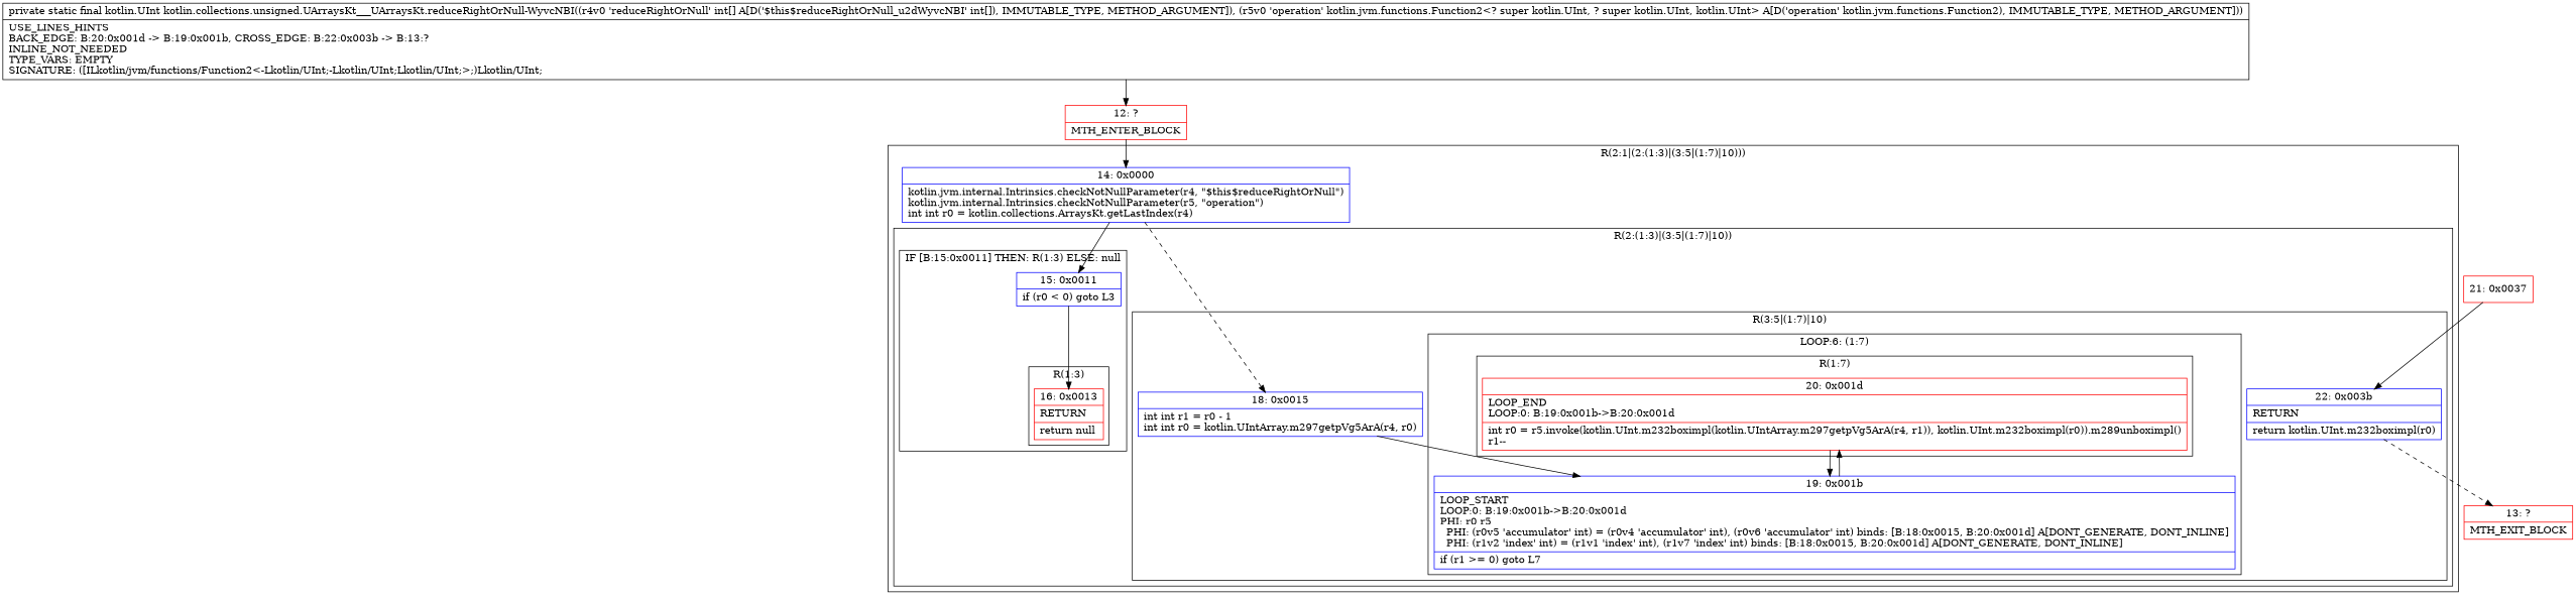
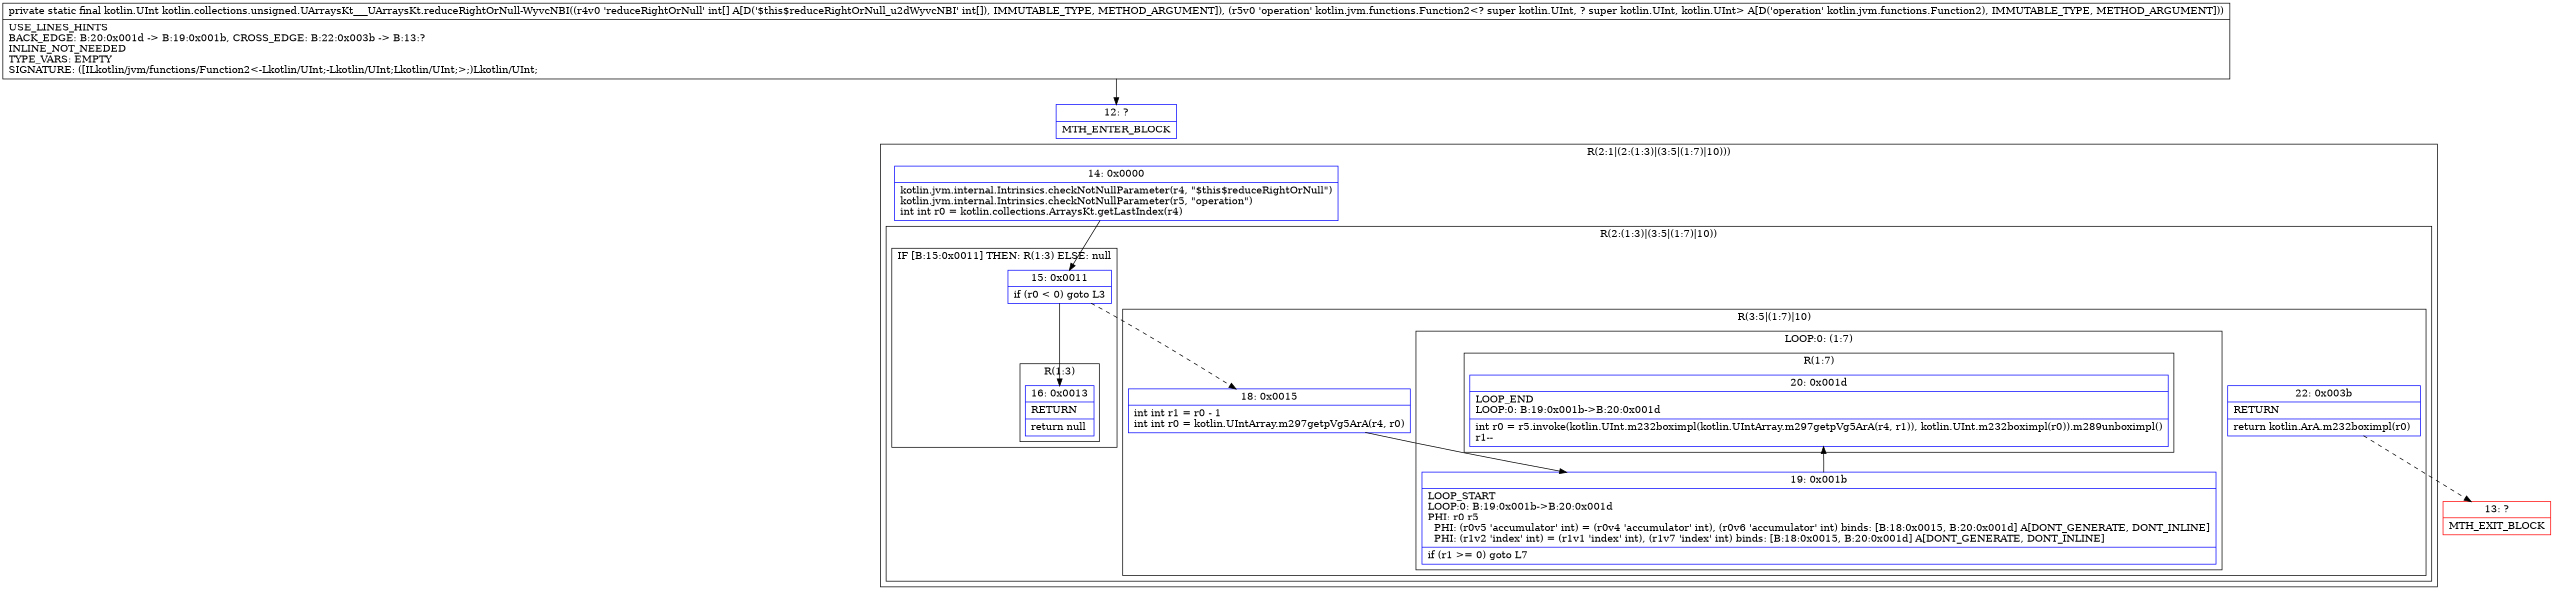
  digraph {
    node [color=blue shape=record]
-   n1 [color=red label="{16\:\ 0x0013|RETURN\l|return null\l}"]
+   n1 [label="{16\:\ 0x0013|RETURN\l|return null\l}"]
    n2 [label="{15\:\ 0x0011|if (r0 \< 0) goto L3\l}"]
-   n3 [color=red label="{20\:\ 0x001d|LOOP_END\lLOOP:0: B:19:0x001b\-\>B:20:0x001d\l|int r0 = r5.invoke(kotlin.UInt.m232boximpl(kotlin.UIntArray.m297getpVg5ArA(r4, r1)), kotlin.UInt.m232boximpl(r0)).m289unboximpl()\lr1\-\-\l}"]
+   n3 [label="{20\:\ 0x001d|LOOP_END\lLOOP:0: B:19:0x001b\-\>B:20:0x001d\l|int r0 = r5.invoke(kotlin.UInt.m232boximpl(kotlin.UIntArray.m297getpVg5ArA(r4, r1)), kotlin.UInt.m232boximpl(r0)).m289unboximpl()\lr1\-\-\l}"]
    n4 [label="{19\:\ 0x001b|LOOP_START\lLOOP:0: B:19:0x001b\-\>B:20:0x001d\lPHI: r0 r5 \l  PHI: (r0v5 'accumulator' int) = (r0v4 'accumulator' int), (r0v6 'accumulator' int) binds: [B:18:0x0015, B:20:0x001d] A[DONT_GENERATE, DONT_INLINE]\l  PHI: (r1v2 'index' int) = (r1v1 'index' int), (r1v7 'index' int) binds: [B:18:0x0015, B:20:0x001d] A[DONT_GENERATE, DONT_INLINE]\l|if (r1 \>= 0) goto L7\l}"]
    n5 [label="{18\:\ 0x0015|int int r1 = r0 \- 1\lint int r0 = kotlin.UIntArray.m297getpVg5ArA(r4, r0)\l}"]
-   n6 [label="{22\:\ 0x003b|RETURN\l|return kotlin.UInt.m232boximpl(r0)\l}"]
+   n6 [label="{22\:\ 0x003b|RETURN\l|return kotlin.ArA.m232boximpl(r0)\l}"]
    n7 [label="{14\:\ 0x0000|kotlin.jvm.internal.Intrinsics.checkNotNullParameter(r4, \"$this$reduceRightOrNull\")\lkotlin.jvm.internal.Intrinsics.checkNotNullParameter(r5, \"operation\")\lint int r0 = kotlin.collections.ArraysKt.getLastIndex(r4)\l}"]
    n8 [color=red label="{13\:\ ?|MTH_EXIT_BLOCK\l}"]
-   n9 [color=red label="{12\:\ ?|MTH_ENTER_BLOCK\l}"]
-   n10 [color=red label="{21\:\ 0x0037}"]
+   n9 [label="{12\:\ ?|MTH_ENTER_BLOCK\l}"]
    n11 [label="{private static final kotlin.UInt kotlin.collections.unsigned.UArraysKt___UArraysKt.reduceRightOrNull\-WyvcNBI((r4v0 'reduceRightOrNull' int[] A[D('$this$reduceRightOrNull_u2dWyvcNBI' int[]), IMMUTABLE_TYPE, METHOD_ARGUMENT]), (r5v0 'operation' kotlin.jvm.functions.Function2\<? super kotlin.UInt, ? super kotlin.UInt, kotlin.UInt\> A[D('operation' kotlin.jvm.functions.Function2), IMMUTABLE_TYPE, METHOD_ARGUMENT]))  | USE_LINES_HINTS\lBACK_EDGE: B:20:0x001d \-\> B:19:0x001b, CROSS_EDGE: B:22:0x003b \-\> B:13:?\lINLINE_NOT_NEEDED\lTYPE_VARS: EMPTY\lSIGNATURE: ([ILkotlin\/jvm\/functions\/Function2\<\-Lkotlin\/UInt;\-Lkotlin\/UInt;Lkotlin\/UInt;\>;)Lkotlin\/UInt;\l}" color=""]
    subgraph cluster_1 {
      label="R(2:1|(2:(1:3)|(3:5|(1:7)|10)))"
      n7
      subgraph cluster_2 {
        label="R(2:(1:3)|(3:5|(1:7)|10))"
        subgraph cluster_3 {
          label="IF [B:15:0x0011] THEN: R(1:3) ELSE: null"
          n2
          subgraph cluster_4 {
            label="R(1:3)"
            n1
          }
        }
        subgraph cluster_5 {
          label="R(3:5|(1:7)|10)"
          n5
          n6
          subgraph cluster_6 {
-           label="LOOP:6: (1:7)"
+           label="LOOP:0: (1:7)"
            n4
            subgraph cluster_7 {
              label="R(1:7)"
              n3
            }
          }
        }
      }
    }
    n2 -> n1
-   n7 -> n5 [style=dashed]
-   n3 -> n4
+   n2 -> n5 [style=dashed]
    n4 -> n3
    n5 -> n4
    n6 -> n8 [style=dashed]
    n7 -> n2
-   n9 -> n7
-   n10 -> n6
    n11 -> n9
  }
